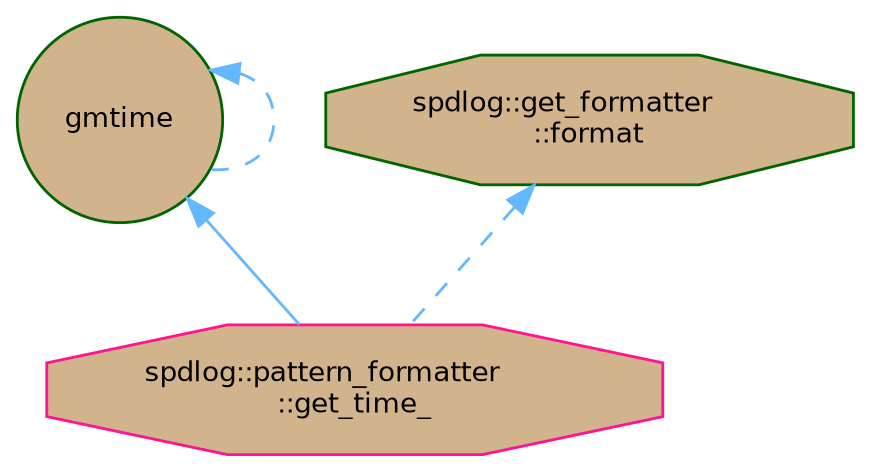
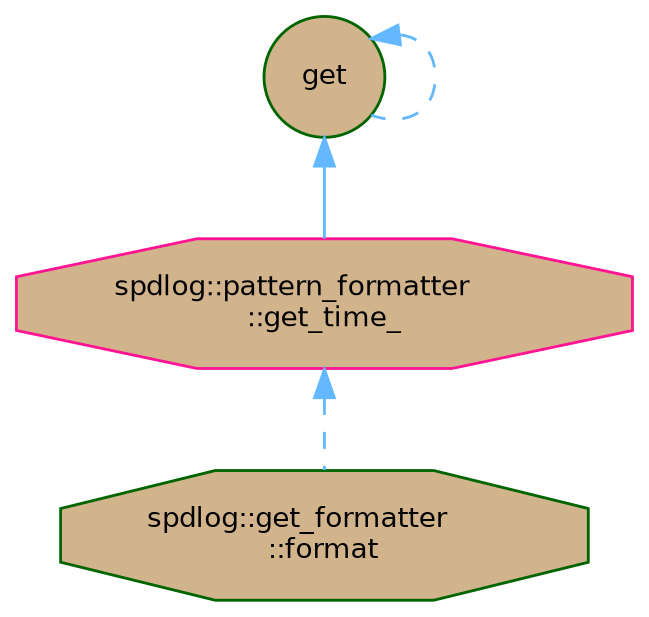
  digraph {
    fontname="DejaVu Sans"
    rankdir=TB
    node [color=darkgreen fillcolor=tan fontname="DejaVu Sans" fontsize=10 shape=octagon style=filled]
    edge [color=steelblue1 dir=back fontname="DejaVu Sans" fontsize=10 labelfontname=Helvetica labelfontsize=10 style=dashed]
-   n1 [fontcolor=black height=0.2 label=gmtime shape=circle width=0.4]
+   n1 [fontcolor=black height=0.2 label=get shape=circle width=0.4]
    n2 [color=deeppink height=0.2 label="spdlog::pattern_formatter\l::get_time_" width=0.4]
    n3 [height=0.2 label="spdlog::get_formatter\l::format" width=0.4]
    n1 -> n1
    n1 -> n2 [style=solid]
-   n3 -> n2
+   n2 -> n3
  }
